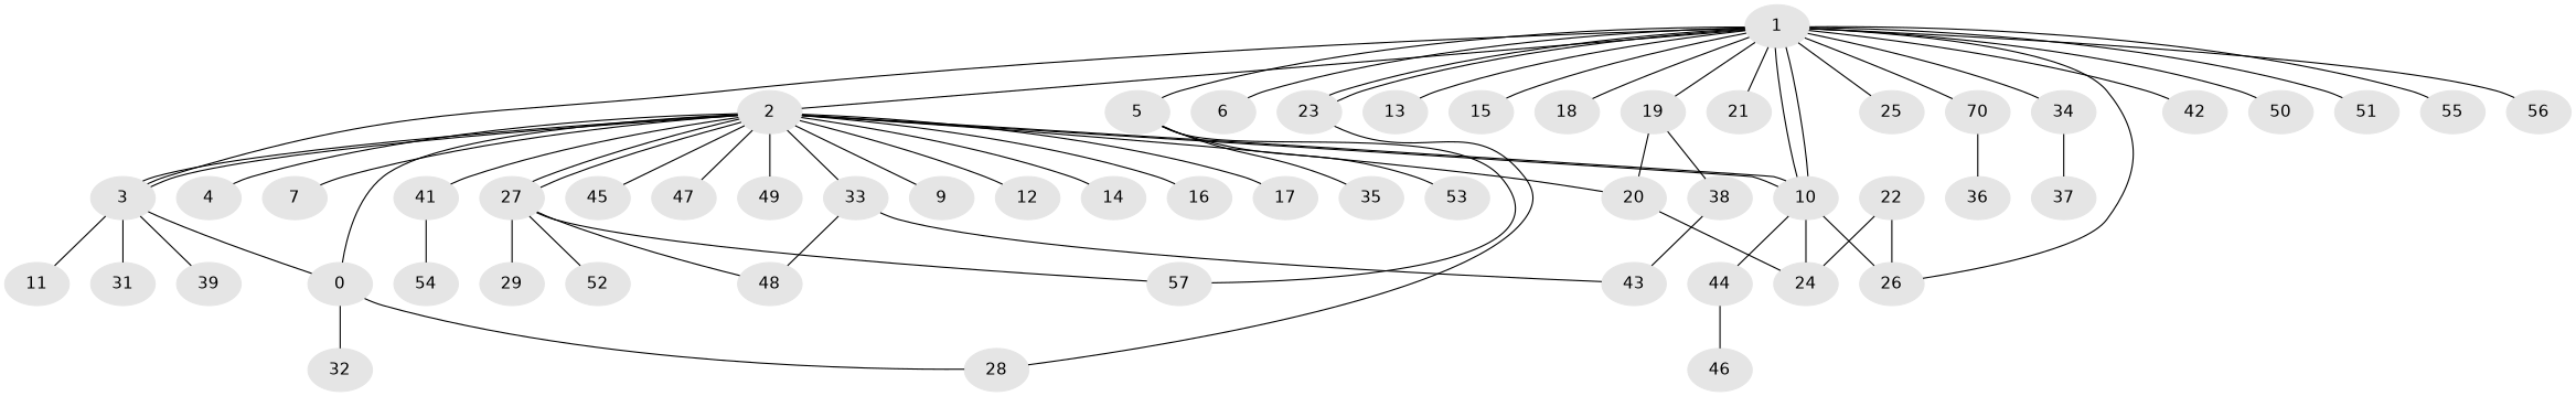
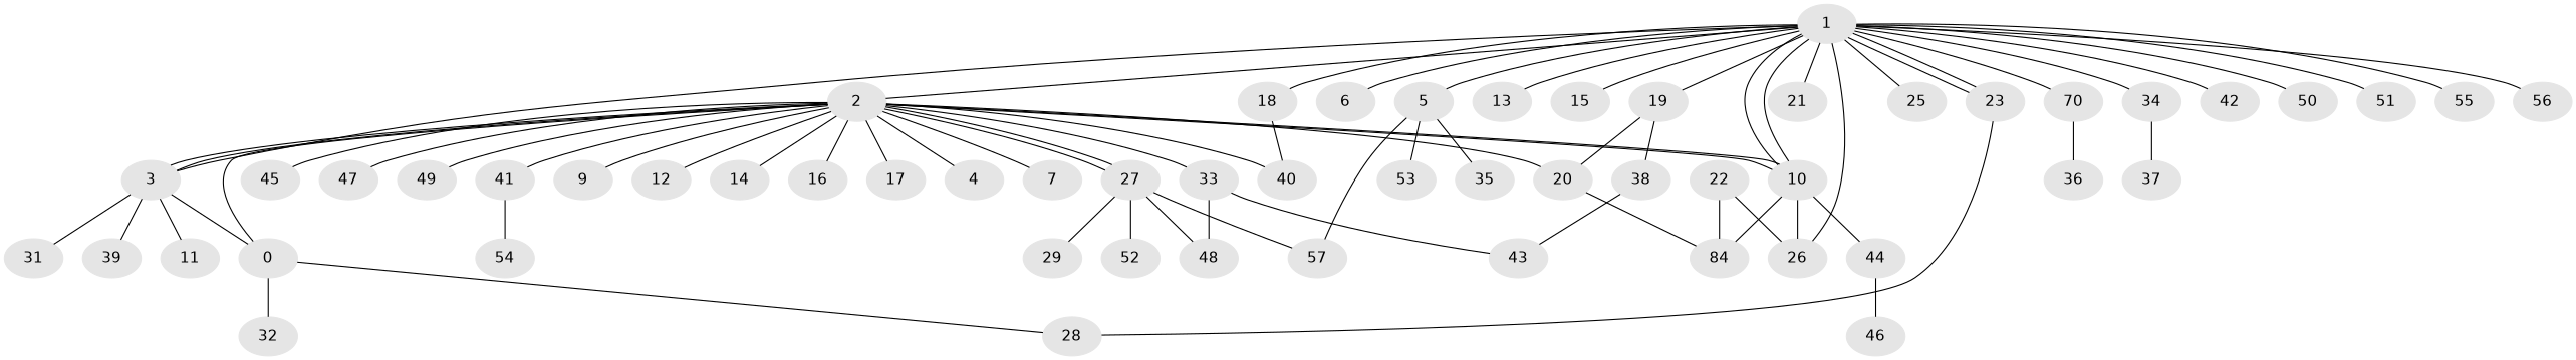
  graph {
    fontname="DejaVu Sans"
    node [color=gray90 fontname="DejaVu Sans" style=filled]
    edge [fontname="DejaVu Sans"]
    1
    2
    3
    5
    6
    10
    13
    15
    18
    19
    21
    23
    25
    26
    n15 [label=70]
    34
    42
    50
    51
    55
    56
    4
    7
    n24 [label=0]
    9
    12
    14
    16
    17
    20
    27
    33
+   40
    41
    45
    47
    49
    11
    31
    39
    35
    53
    57
-   24
+   24 [label=84]
    44
    38
    28
    36
    37
    32
    29
    48
    52
    43
    54
    46
    22
    1 -- 2
    1 -- 3
    1 -- 5
    1 -- 6
    1 -- 10
    1 -- 10
    1 -- 13
    1 -- 15
    1 -- 18
    1 -- 19
    1 -- 21
    1 -- 23
    1 -- 23
    1 -- 25
    1 -- 26
    1 -- n15
    1 -- 34
    1 -- 42
    1 -- 50
    1 -- 51
    1 -- 55
    1 -- 56
    2 -- 3
    2 -- 3
    2 -- 10
    2 -- 10
    2 -- 4
    2 -- 7
    2 -- n24
    2 -- 9
    2 -- 12
    2 -- 14
    2 -- 16
    2 -- 17
    2 -- 20
    2 -- 27
    2 -- 27
    2 -- 33
+   2 -- 40
    2 -- 41
    2 -- 45
    2 -- 47
    2 -- 49
    3 -- n24
    3 -- 11
    3 -- 31
    3 -- 39
    5 -- 35
    5 -- 53
    5 -- 57
    10 -- 26
    10 -- 24
    10 -- 44
+   18 -- 40
    19 -- 20
    19 -- 38
    23 -- 28
    n15 -- 36
    34 -- 37
    n24 -- 28
    n24 -- 32
    20 -- 24
    27 -- 57
    27 -- 29
    27 -- 48
    27 -- 52
    33 -- 48
    33 -- 43
    41 -- 54
    44 -- 46
    38 -- 43
    22 -- 26
    22 -- 24
  }
